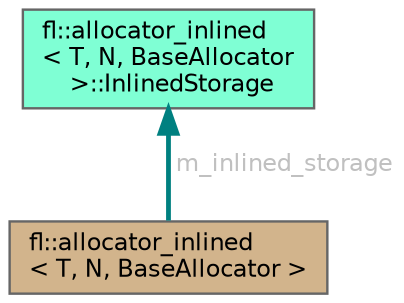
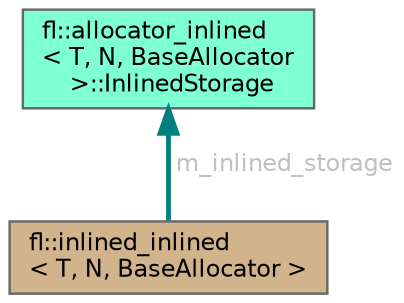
  digraph {
    node [color=gray40 fontname=Helvetica fontsize=10 shape=box style=filled]
-   n1 [fillcolor=tan fontcolor=black height=0.2 label="fl::allocator_inlined\l\< T, N, BaseAllocator \>" width=0.4]
+   n1 [fillcolor=tan fontcolor=black height=0.2 label="fl::inlined_inlined\l\< T, N, BaseAllocator \>" width=0.4]
    n2 [fillcolor=aquamarine height=0.2 label="fl::allocator_inlined\l\< T, N, BaseAllocator\l \>::InlinedStorage" width=0.4]
    n2 -> n1 [color=teal dir=back fontcolor=grey fontname=Helvetica fontsize=10 label=" m_inlined_storage" labelfontname=Helvetica labelfontsize=10 style=bold]
  }
